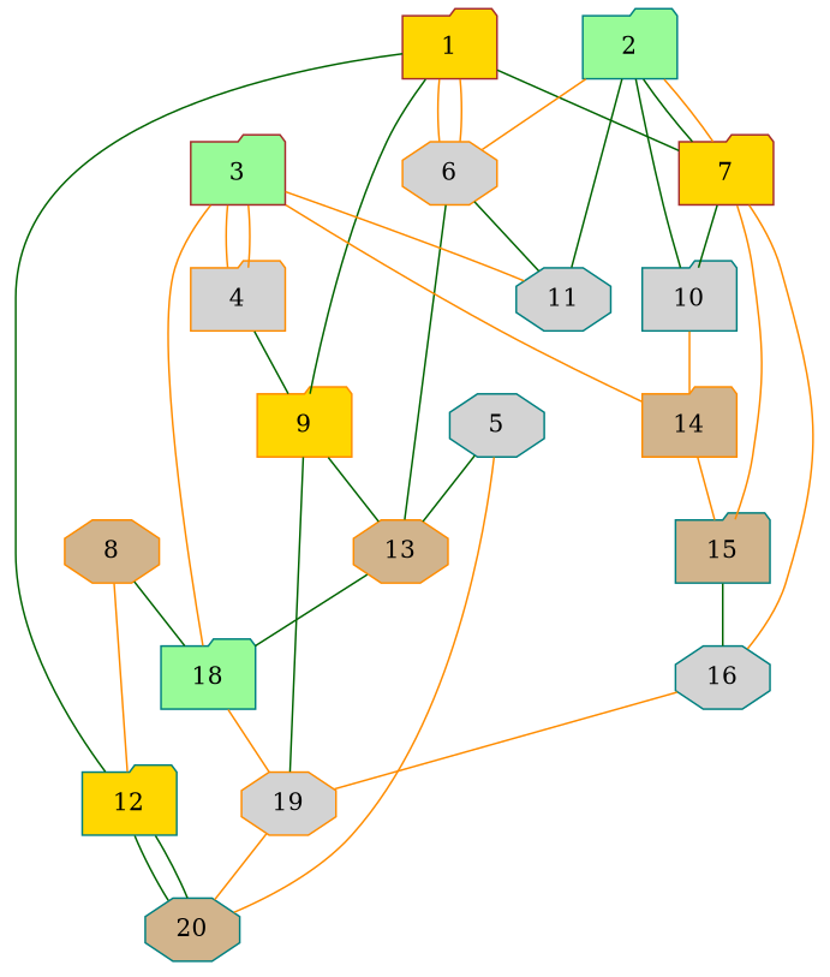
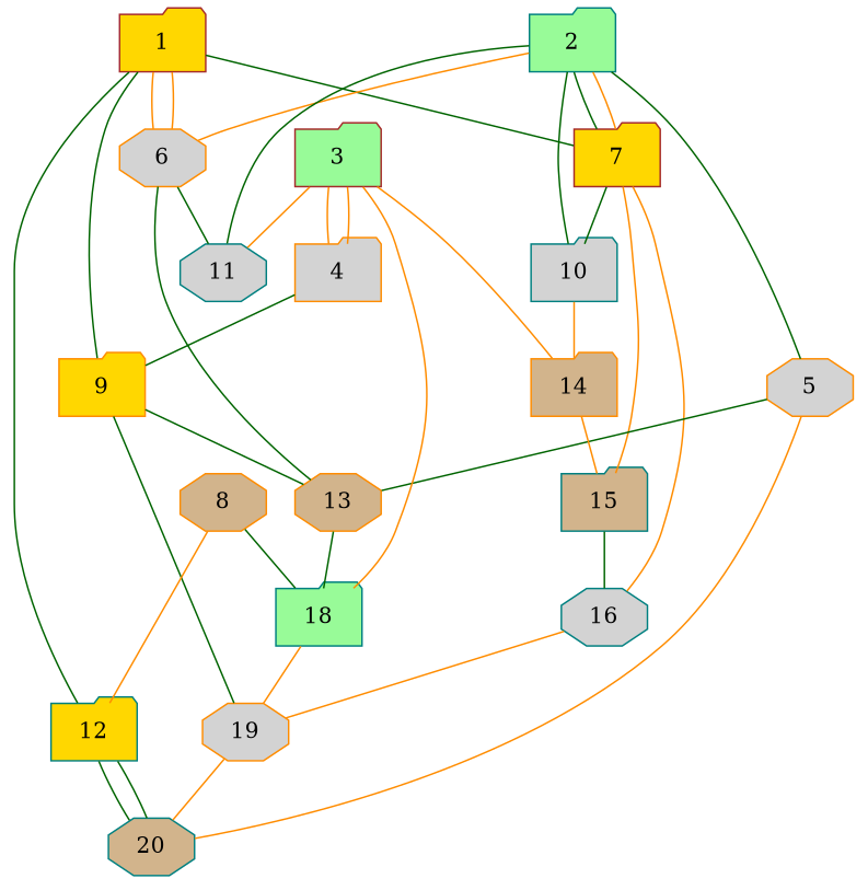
  graph {
    node [color=darkorange fillcolor=lightgrey shape=folder style=filled]
    edge [color=darkgreen]
    1 [color=brown fillcolor=gold]
    6 [shape=octagon]
    7 [color=brown fillcolor=gold]
    9 [fillcolor=gold]
    12 [color=teal fillcolor=gold]
    11 [color=teal shape=octagon]
    13 [fillcolor=tan shape=octagon]
    10 [color=teal]
    15 [color=teal fillcolor=tan]
    16 [color=teal shape=octagon]
    19 [shape=octagon]
    20 [color=teal fillcolor=tan shape=octagon]
    2 [color=teal fillcolor=palegreen]
-   5 [color=teal shape=octagon]
+   5 [shape=octagon]
    14 [fillcolor=tan]
    3 [color=brown fillcolor=palegreen]
    4
    18 [color=teal fillcolor=palegreen]
    8 [fillcolor=tan shape=octagon]
    1 -- 6 [color=darkorange]
    1 -- 6 [color=darkorange]
    1 -- 7
    1 -- 9
    1 -- 12
    6 -- 11
    6 -- 13
    7 -- 10
    7 -- 15 [color=darkorange]
    7 -- 16 [color=darkorange]
    9 -- 13
    9 -- 19
    12 -- 20
    12 -- 20
    13 -- 18
    10 -- 14 [color=darkorange]
    15 -- 16
    16 -- 19 [color=darkorange]
    19 -- 20 [color=darkorange]
    2 -- 6 [color=darkorange]
    2 -- 7
    2 -- 7 [color=darkorange]
    2 -- 11
    2 -- 10
+   2 -- 5
    5 -- 13
    5 -- 20 [color=darkorange]
    14 -- 15 [color=darkorange]
    3 -- 11 [color=darkorange]
    3 -- 14 [color=darkorange]
    3 -- 4 [color=darkorange]
    3 -- 4 [color=darkorange]
    3 -- 18 [color=darkorange]
    4 -- 9
    18 -- 19 [color=darkorange]
    8 -- 12 [color=darkorange]
    8 -- 18
  }
